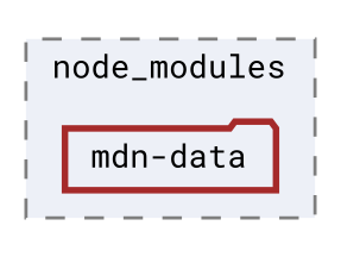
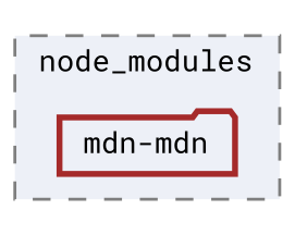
  digraph {
    compound=true
    rankdir=LR
    fontname="Roboto Mono"
-   n1 [color=brown fillcolor="#edf0f7" fontname="Roboto Mono" fontsize=10 height=0.2 label="mdn-data" shape=folder style="filled,bold" width=0.4]
+   n1 [color=brown fillcolor="#edf0f7" fontname="Roboto Mono" fontsize=10 height=0.2 label="mdn-mdn" shape=folder style="filled,bold" width=0.4]
    subgraph cluster_1 {
      bgcolor="#edf0f7"
      fontsize=10
      label=node_modules
      pencolor=grey50
      style="filled,dashed"
      n1
    }
  }
